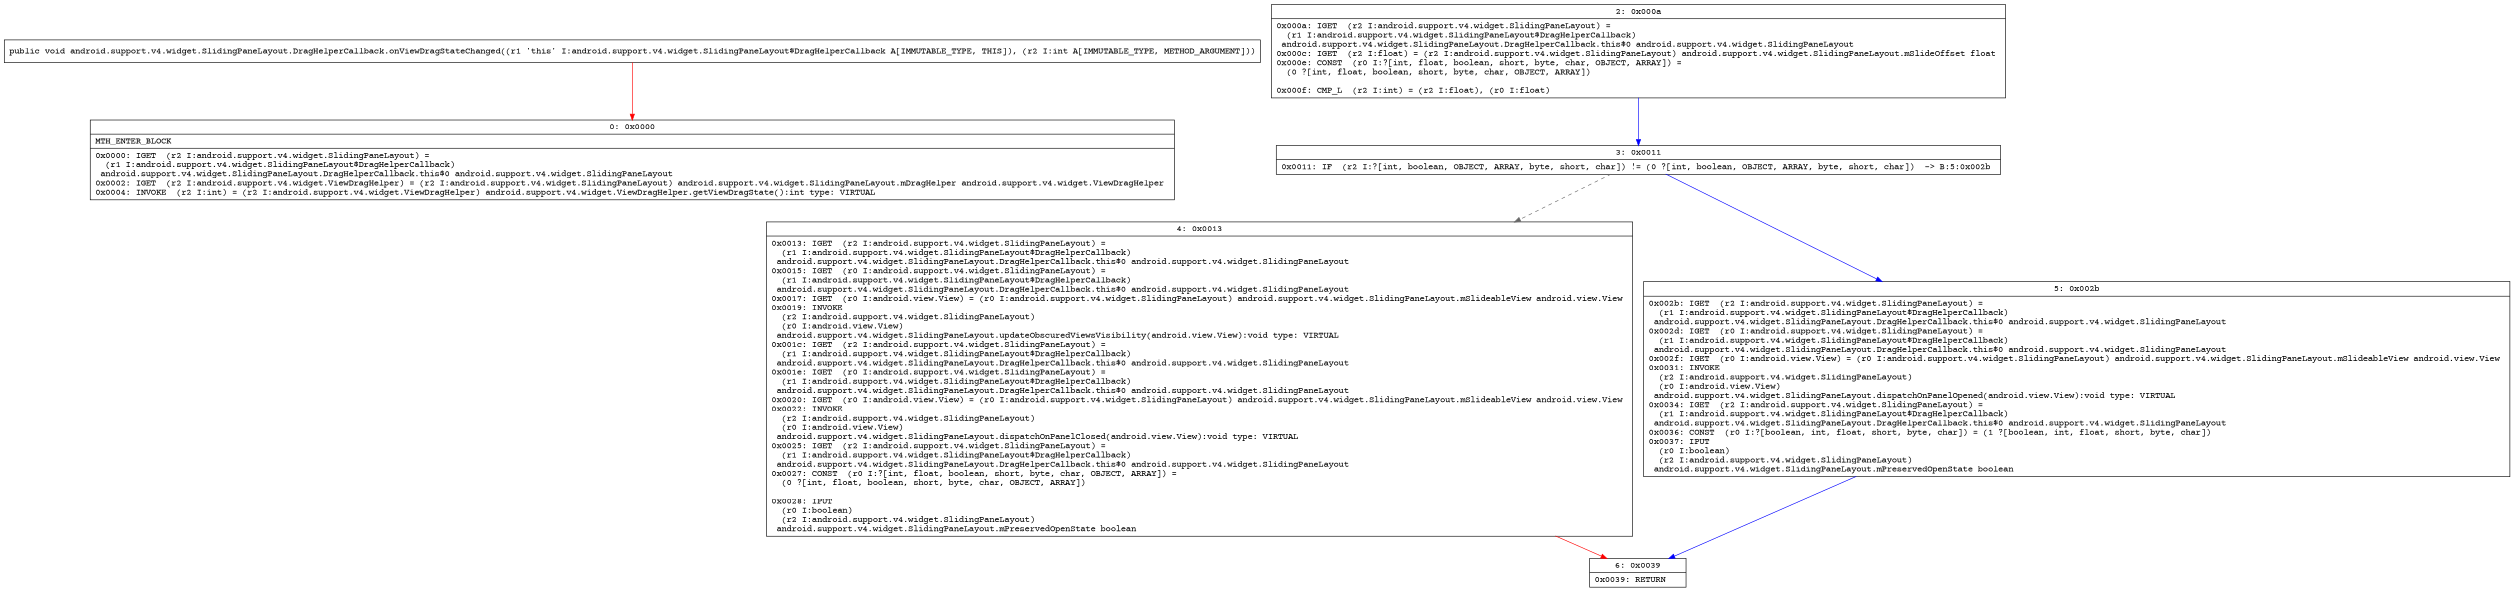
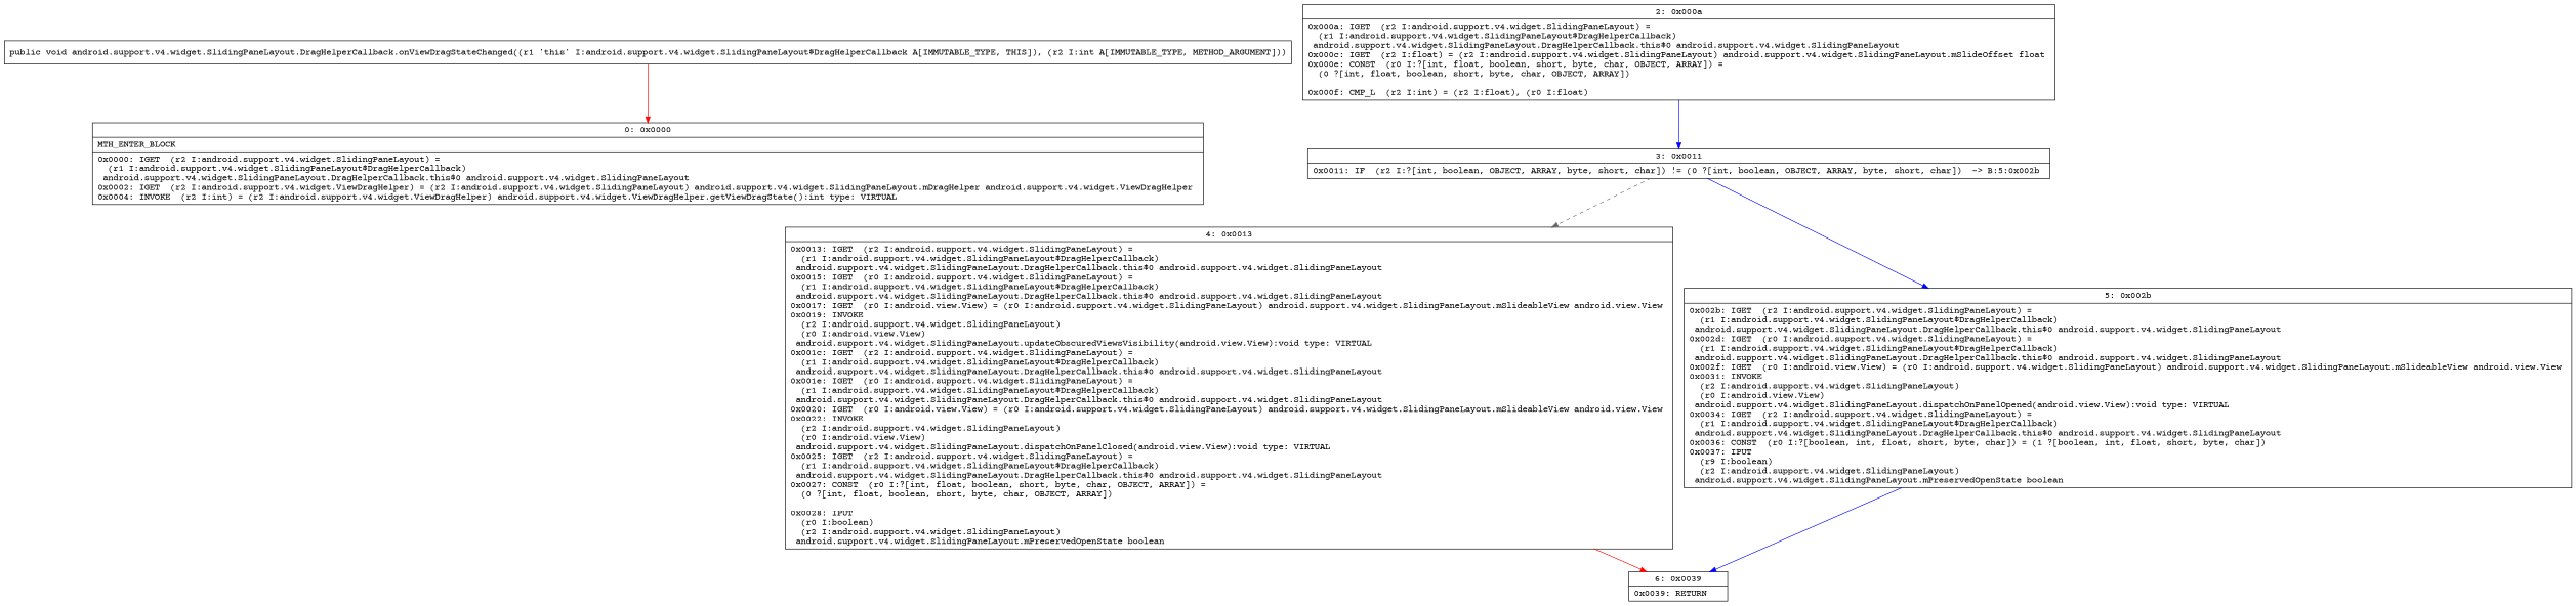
  digraph {
    fontname="Courier Prime"
    node [color=black fontname="Courier Prime" shape=record]
    edge [color=blue fontname="Courier Prime"]
    n1 [label="{0\:\ 0x0000|MTH_ENTER_BLOCK\l|0x0000: IGET  (r2 I:android.support.v4.widget.SlidingPaneLayout) = \l  (r1 I:android.support.v4.widget.SlidingPaneLayout$DragHelperCallback)\l android.support.v4.widget.SlidingPaneLayout.DragHelperCallback.this$0 android.support.v4.widget.SlidingPaneLayout \l0x0002: IGET  (r2 I:android.support.v4.widget.ViewDragHelper) = (r2 I:android.support.v4.widget.SlidingPaneLayout) android.support.v4.widget.SlidingPaneLayout.mDragHelper android.support.v4.widget.ViewDragHelper \l0x0004: INVOKE  (r2 I:int) = (r2 I:android.support.v4.widget.ViewDragHelper) android.support.v4.widget.ViewDragHelper.getViewDragState():int type: VIRTUAL \l}"]
    n2 [label="{2\:\ 0x000a|0x000a: IGET  (r2 I:android.support.v4.widget.SlidingPaneLayout) = \l  (r1 I:android.support.v4.widget.SlidingPaneLayout$DragHelperCallback)\l android.support.v4.widget.SlidingPaneLayout.DragHelperCallback.this$0 android.support.v4.widget.SlidingPaneLayout \l0x000c: IGET  (r2 I:float) = (r2 I:android.support.v4.widget.SlidingPaneLayout) android.support.v4.widget.SlidingPaneLayout.mSlideOffset float \l0x000e: CONST  (r0 I:?[int, float, boolean, short, byte, char, OBJECT, ARRAY]) = \l  (0 ?[int, float, boolean, short, byte, char, OBJECT, ARRAY])\l \l0x000f: CMP_L  (r2 I:int) = (r2 I:float), (r0 I:float) \l}"]
    n3 [label="{3\:\ 0x0011|0x0011: IF  (r2 I:?[int, boolean, OBJECT, ARRAY, byte, short, char]) != (0 ?[int, boolean, OBJECT, ARRAY, byte, short, char])  \-\> B:5:0x002b \l}"]
    n4 [label="{6\:\ 0x0039|0x0039: RETURN   \l}"]
    n5 [label="{4\:\ 0x0013|0x0013: IGET  (r2 I:android.support.v4.widget.SlidingPaneLayout) = \l  (r1 I:android.support.v4.widget.SlidingPaneLayout$DragHelperCallback)\l android.support.v4.widget.SlidingPaneLayout.DragHelperCallback.this$0 android.support.v4.widget.SlidingPaneLayout \l0x0015: IGET  (r0 I:android.support.v4.widget.SlidingPaneLayout) = \l  (r1 I:android.support.v4.widget.SlidingPaneLayout$DragHelperCallback)\l android.support.v4.widget.SlidingPaneLayout.DragHelperCallback.this$0 android.support.v4.widget.SlidingPaneLayout \l0x0017: IGET  (r0 I:android.view.View) = (r0 I:android.support.v4.widget.SlidingPaneLayout) android.support.v4.widget.SlidingPaneLayout.mSlideableView android.view.View \l0x0019: INVOKE  \l  (r2 I:android.support.v4.widget.SlidingPaneLayout)\l  (r0 I:android.view.View)\l android.support.v4.widget.SlidingPaneLayout.updateObscuredViewsVisibility(android.view.View):void type: VIRTUAL \l0x001c: IGET  (r2 I:android.support.v4.widget.SlidingPaneLayout) = \l  (r1 I:android.support.v4.widget.SlidingPaneLayout$DragHelperCallback)\l android.support.v4.widget.SlidingPaneLayout.DragHelperCallback.this$0 android.support.v4.widget.SlidingPaneLayout \l0x001e: IGET  (r0 I:android.support.v4.widget.SlidingPaneLayout) = \l  (r1 I:android.support.v4.widget.SlidingPaneLayout$DragHelperCallback)\l android.support.v4.widget.SlidingPaneLayout.DragHelperCallback.this$0 android.support.v4.widget.SlidingPaneLayout \l0x0020: IGET  (r0 I:android.view.View) = (r0 I:android.support.v4.widget.SlidingPaneLayout) android.support.v4.widget.SlidingPaneLayout.mSlideableView android.view.View \l0x0022: INVOKE  \l  (r2 I:android.support.v4.widget.SlidingPaneLayout)\l  (r0 I:android.view.View)\l android.support.v4.widget.SlidingPaneLayout.dispatchOnPanelClosed(android.view.View):void type: VIRTUAL \l0x0025: IGET  (r2 I:android.support.v4.widget.SlidingPaneLayout) = \l  (r1 I:android.support.v4.widget.SlidingPaneLayout$DragHelperCallback)\l android.support.v4.widget.SlidingPaneLayout.DragHelperCallback.this$0 android.support.v4.widget.SlidingPaneLayout \l0x0027: CONST  (r0 I:?[int, float, boolean, short, byte, char, OBJECT, ARRAY]) = \l  (0 ?[int, float, boolean, short, byte, char, OBJECT, ARRAY])\l \l0x0028: IPUT  \l  (r0 I:boolean)\l  (r2 I:android.support.v4.widget.SlidingPaneLayout)\l android.support.v4.widget.SlidingPaneLayout.mPreservedOpenState boolean \l}"]
-   n6 [label="{5\:\ 0x002b|0x002b: IGET  (r2 I:android.support.v4.widget.SlidingPaneLayout) = \l  (r1 I:android.support.v4.widget.SlidingPaneLayout$DragHelperCallback)\l android.support.v4.widget.SlidingPaneLayout.DragHelperCallback.this$0 android.support.v4.widget.SlidingPaneLayout \l0x002d: IGET  (r0 I:android.support.v4.widget.SlidingPaneLayout) = \l  (r1 I:android.support.v4.widget.SlidingPaneLayout$DragHelperCallback)\l android.support.v4.widget.SlidingPaneLayout.DragHelperCallback.this$0 android.support.v4.widget.SlidingPaneLayout \l0x002f: IGET  (r0 I:android.view.View) = (r0 I:android.support.v4.widget.SlidingPaneLayout) android.support.v4.widget.SlidingPaneLayout.mSlideableView android.view.View \l0x0031: INVOKE  \l  (r2 I:android.support.v4.widget.SlidingPaneLayout)\l  (r0 I:android.view.View)\l android.support.v4.widget.SlidingPaneLayout.dispatchOnPanelOpened(android.view.View):void type: VIRTUAL \l0x0034: IGET  (r2 I:android.support.v4.widget.SlidingPaneLayout) = \l  (r1 I:android.support.v4.widget.SlidingPaneLayout$DragHelperCallback)\l android.support.v4.widget.SlidingPaneLayout.DragHelperCallback.this$0 android.support.v4.widget.SlidingPaneLayout \l0x0036: CONST  (r0 I:?[boolean, int, float, short, byte, char]) = (1 ?[boolean, int, float, short, byte, char]) \l0x0037: IPUT  \l  (r0 I:boolean)\l  (r2 I:android.support.v4.widget.SlidingPaneLayout)\l android.support.v4.widget.SlidingPaneLayout.mPreservedOpenState boolean \l}"]
+   n6 [label="{5\:\ 0x002b|0x002b: IGET  (r2 I:android.support.v4.widget.SlidingPaneLayout) = \l  (r1 I:android.support.v4.widget.SlidingPaneLayout$DragHelperCallback)\l android.support.v4.widget.SlidingPaneLayout.DragHelperCallback.this$0 android.support.v4.widget.SlidingPaneLayout \l0x002d: IGET  (r0 I:android.support.v4.widget.SlidingPaneLayout) = \l  (r1 I:android.support.v4.widget.SlidingPaneLayout$DragHelperCallback)\l android.support.v4.widget.SlidingPaneLayout.DragHelperCallback.this$0 android.support.v4.widget.SlidingPaneLayout \l0x002f: IGET  (r0 I:android.view.View) = (r0 I:android.support.v4.widget.SlidingPaneLayout) android.support.v4.widget.SlidingPaneLayout.mSlideableView android.view.View \l0x0031: INVOKE  \l  (r2 I:android.support.v4.widget.SlidingPaneLayout)\l  (r0 I:android.view.View)\l android.support.v4.widget.SlidingPaneLayout.dispatchOnPanelOpened(android.view.View):void type: VIRTUAL \l0x0034: IGET  (r2 I:android.support.v4.widget.SlidingPaneLayout) = \l  (r1 I:android.support.v4.widget.SlidingPaneLayout$DragHelperCallback)\l android.support.v4.widget.SlidingPaneLayout.DragHelperCallback.this$0 android.support.v4.widget.SlidingPaneLayout \l0x0036: CONST  (r0 I:?[boolean, int, float, short, byte, char]) = (1 ?[boolean, int, float, short, byte, char]) \l0x0037: IPUT  \l  (r9 I:boolean)\l  (r2 I:android.support.v4.widget.SlidingPaneLayout)\l android.support.v4.widget.SlidingPaneLayout.mPreservedOpenState boolean \l}"]
    n7 [label="{public void android.support.v4.widget.SlidingPaneLayout.DragHelperCallback.onViewDragStateChanged((r1 'this' I:android.support.v4.widget.SlidingPaneLayout$DragHelperCallback A[IMMUTABLE_TYPE, THIS]), (r2 I:int A[IMMUTABLE_TYPE, METHOD_ARGUMENT])) }"]
    n2 -> n3
    n3 -> n5 [color=gray40 style=dashed]
    n3 -> n6
    n5 -> n4 [color=red]
    n6 -> n4
    n7 -> n1 [color=red]
  }
